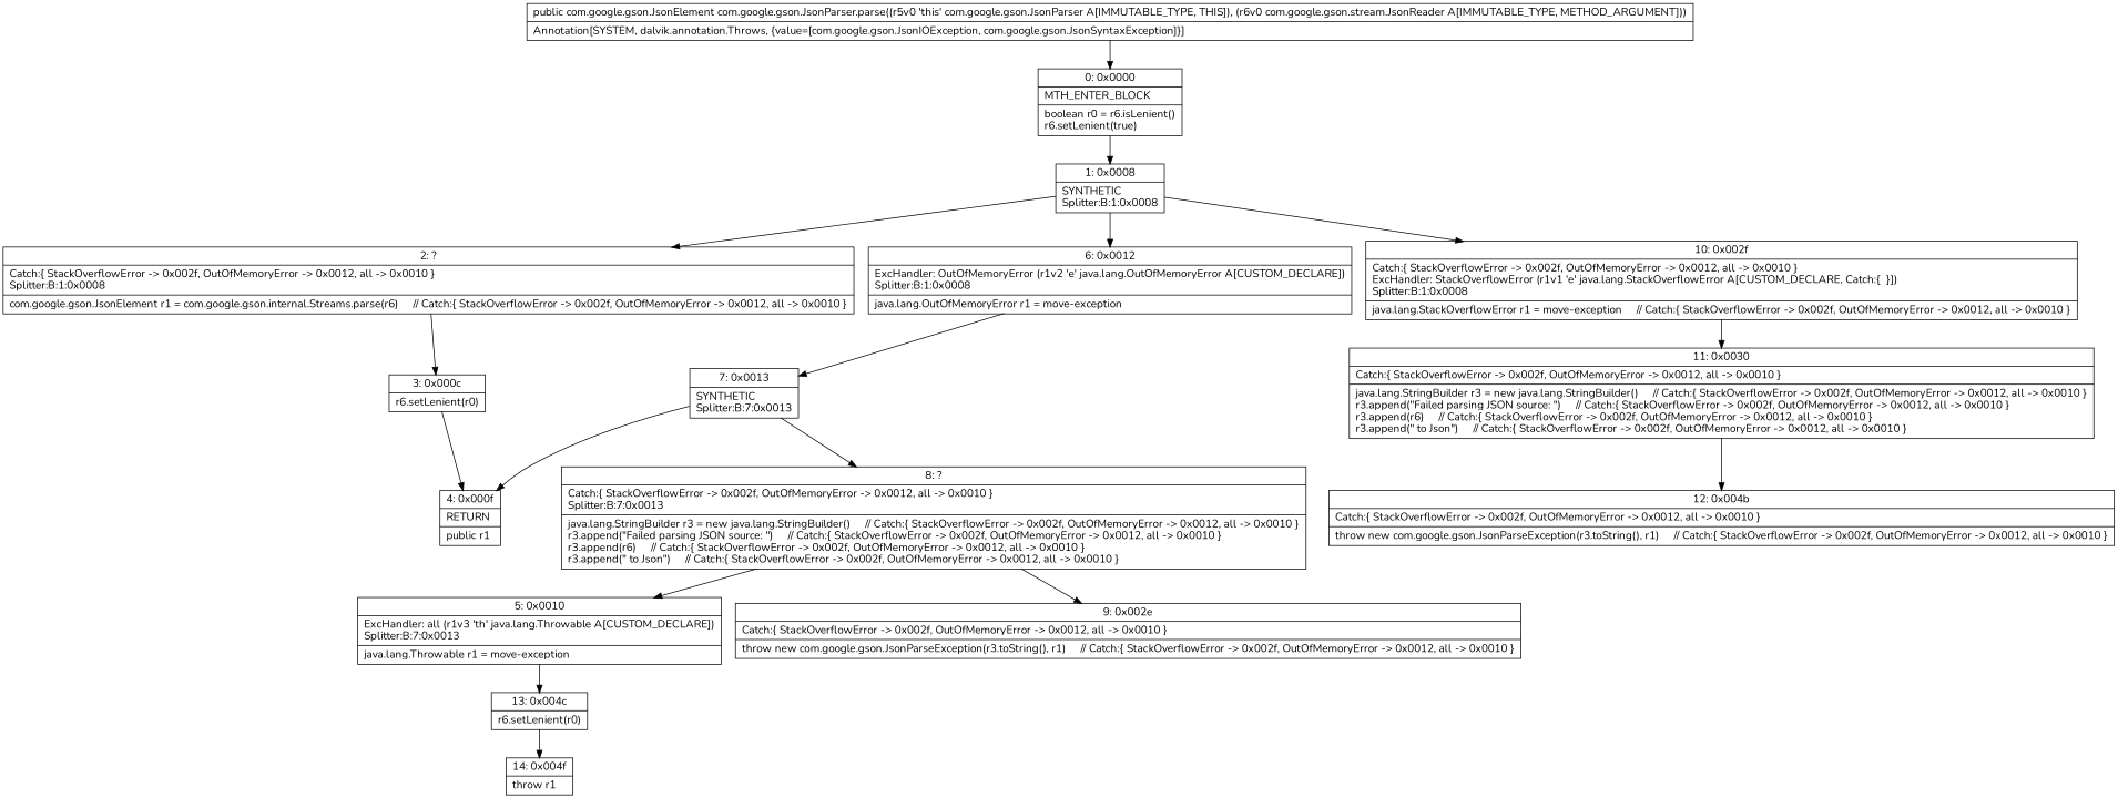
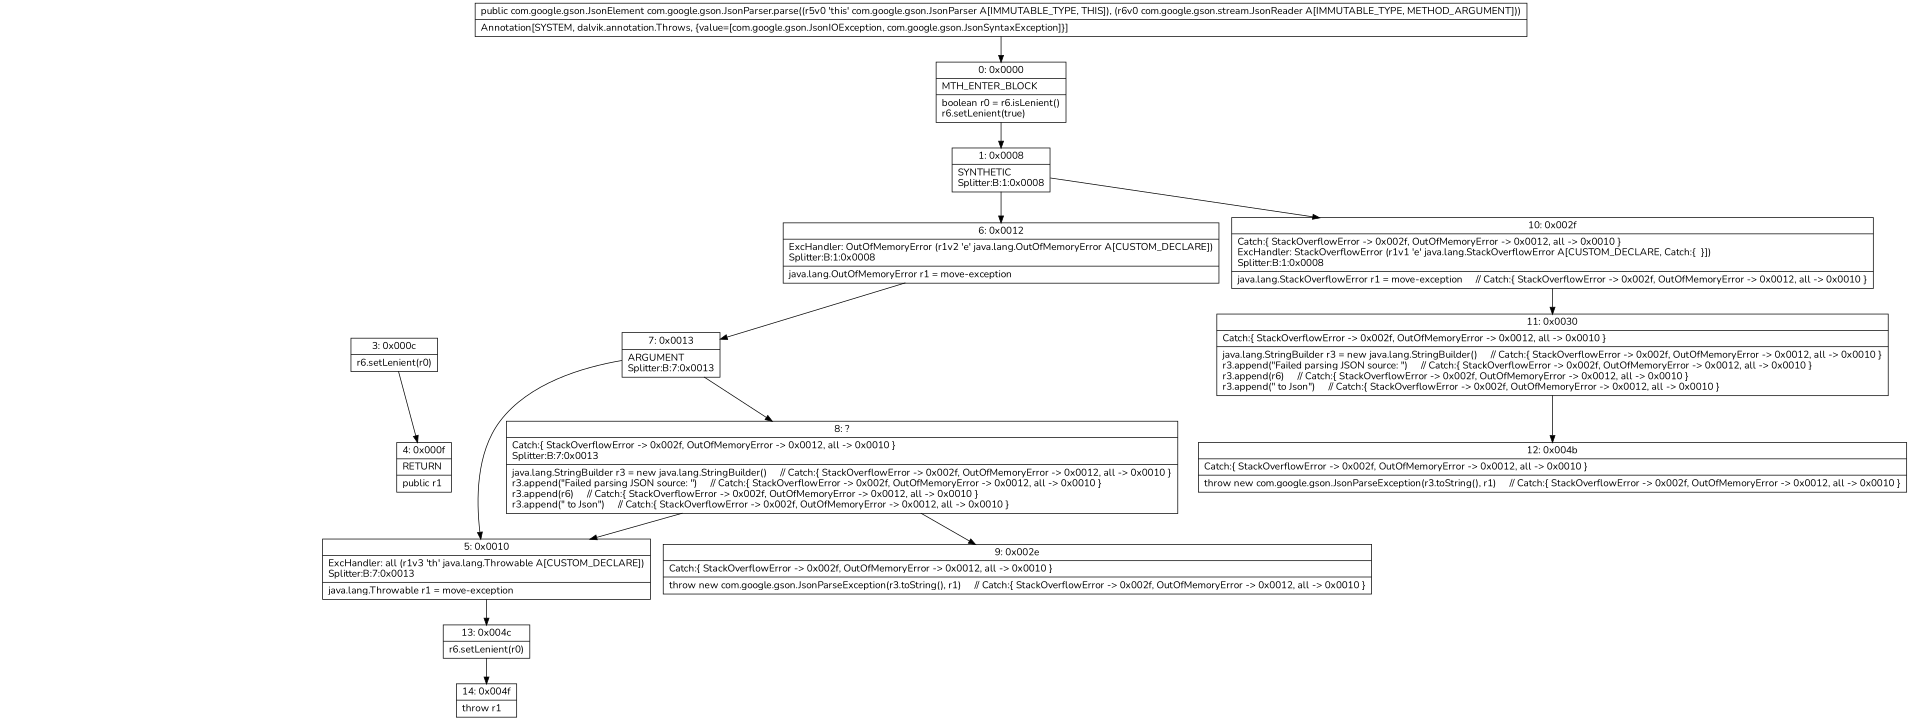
  digraph {
    fontname=Nunito
    node [fontname=Nunito shape=record]
    edge [fontname=Nunito]
    n1 [label="{0\:\ 0x0000|MTH_ENTER_BLOCK\l|boolean r0 = r6.isLenient()\lr6.setLenient(true)\l}"]
    n2 [label="{1\:\ 0x0008|SYNTHETIC\lSplitter:B:1:0x0008\l}"]
-   n3 [label="{2\:\ ?|Catch:\{ StackOverflowError \-\> 0x002f, OutOfMemoryError \-\> 0x0012, all \-\> 0x0010 \}\lSplitter:B:1:0x0008\l|com.google.gson.JsonElement r1 = com.google.gson.internal.Streams.parse(r6)     \/\/ Catch:\{ StackOverflowError \-\> 0x002f, OutOfMemoryError \-\> 0x0012, all \-\> 0x0010 \}\l}"]
    n4 [label="{6\:\ 0x0012|ExcHandler: OutOfMemoryError (r1v2 'e' java.lang.OutOfMemoryError A[CUSTOM_DECLARE])\lSplitter:B:1:0x0008\l|java.lang.OutOfMemoryError r1 = move\-exception\l}"]
    n5 [label="{10\:\ 0x002f|Catch:\{ StackOverflowError \-\> 0x002f, OutOfMemoryError \-\> 0x0012, all \-\> 0x0010 \}\lExcHandler: StackOverflowError (r1v1 'e' java.lang.StackOverflowError A[CUSTOM_DECLARE, Catch:\{  \}])\lSplitter:B:1:0x0008\l|java.lang.StackOverflowError r1 = move\-exception     \/\/ Catch:\{ StackOverflowError \-\> 0x002f, OutOfMemoryError \-\> 0x0012, all \-\> 0x0010 \}\l}"]
    n6 [label="{3\:\ 0x000c|r6.setLenient(r0)\l}"]
    n7 [label="{5\:\ 0x0010|ExcHandler: all (r1v3 'th' java.lang.Throwable A[CUSTOM_DECLARE])\lSplitter:B:7:0x0013\l|java.lang.Throwable r1 = move\-exception\l}"]
    n8 [label="{13\:\ 0x004c|r6.setLenient(r0)\l}"]
-   n9 [label="{7\:\ 0x0013|SYNTHETIC\lSplitter:B:7:0x0013\l}"]
+   n9 [label="{7\:\ 0x0013|ARGUMENT\lSplitter:B:7:0x0013\l}"]
    n10 [label="{11\:\ 0x0030|Catch:\{ StackOverflowError \-\> 0x002f, OutOfMemoryError \-\> 0x0012, all \-\> 0x0010 \}\l|java.lang.StringBuilder r3 = new java.lang.StringBuilder()     \/\/ Catch:\{ StackOverflowError \-\> 0x002f, OutOfMemoryError \-\> 0x0012, all \-\> 0x0010 \}\lr3.append(\"Failed parsing JSON source: \")     \/\/ Catch:\{ StackOverflowError \-\> 0x002f, OutOfMemoryError \-\> 0x0012, all \-\> 0x0010 \}\lr3.append(r6)     \/\/ Catch:\{ StackOverflowError \-\> 0x002f, OutOfMemoryError \-\> 0x0012, all \-\> 0x0010 \}\lr3.append(\" to Json\")     \/\/ Catch:\{ StackOverflowError \-\> 0x002f, OutOfMemoryError \-\> 0x0012, all \-\> 0x0010 \}\l}"]
    n11 [label="{4\:\ 0x000f|RETURN\l|public r1\l}"]
    n12 [label="{14\:\ 0x004f|throw r1\l}"]
    n13 [label="{8\:\ ?|Catch:\{ StackOverflowError \-\> 0x002f, OutOfMemoryError \-\> 0x0012, all \-\> 0x0010 \}\lSplitter:B:7:0x0013\l|java.lang.StringBuilder r3 = new java.lang.StringBuilder()     \/\/ Catch:\{ StackOverflowError \-\> 0x002f, OutOfMemoryError \-\> 0x0012, all \-\> 0x0010 \}\lr3.append(\"Failed parsing JSON source: \")     \/\/ Catch:\{ StackOverflowError \-\> 0x002f, OutOfMemoryError \-\> 0x0012, all \-\> 0x0010 \}\lr3.append(r6)     \/\/ Catch:\{ StackOverflowError \-\> 0x002f, OutOfMemoryError \-\> 0x0012, all \-\> 0x0010 \}\lr3.append(\" to Json\")     \/\/ Catch:\{ StackOverflowError \-\> 0x002f, OutOfMemoryError \-\> 0x0012, all \-\> 0x0010 \}\l}"]
    n14 [label="{9\:\ 0x002e|Catch:\{ StackOverflowError \-\> 0x002f, OutOfMemoryError \-\> 0x0012, all \-\> 0x0010 \}\l|throw new com.google.gson.JsonParseException(r3.toString(), r1)     \/\/ Catch:\{ StackOverflowError \-\> 0x002f, OutOfMemoryError \-\> 0x0012, all \-\> 0x0010 \}\l}"]
    n15 [label="{12\:\ 0x004b|Catch:\{ StackOverflowError \-\> 0x002f, OutOfMemoryError \-\> 0x0012, all \-\> 0x0010 \}\l|throw new com.google.gson.JsonParseException(r3.toString(), r1)     \/\/ Catch:\{ StackOverflowError \-\> 0x002f, OutOfMemoryError \-\> 0x0012, all \-\> 0x0010 \}\l}"]
    n16 [label="{public com.google.gson.JsonElement com.google.gson.JsonParser.parse((r5v0 'this' com.google.gson.JsonParser A[IMMUTABLE_TYPE, THIS]), (r6v0 com.google.gson.stream.JsonReader A[IMMUTABLE_TYPE, METHOD_ARGUMENT]))  | Annotation[SYSTEM, dalvik.annotation.Throws, \{value=[com.google.gson.JsonIOException, com.google.gson.JsonSyntaxException]\}]\l}"]
    n1 -> n2
-   n2 -> n3
    n2 -> n4
    n2 -> n5
-   n3 -> n6
    n4 -> n9
    n5 -> n10
    n6 -> n11
    n7 -> n8
    n8 -> n12
-   n9 -> n11
+   n9 -> n7
    n9 -> n13
    n10 -> n15
    n13 -> n7
    n13 -> n14
    n16 -> n1
  }
